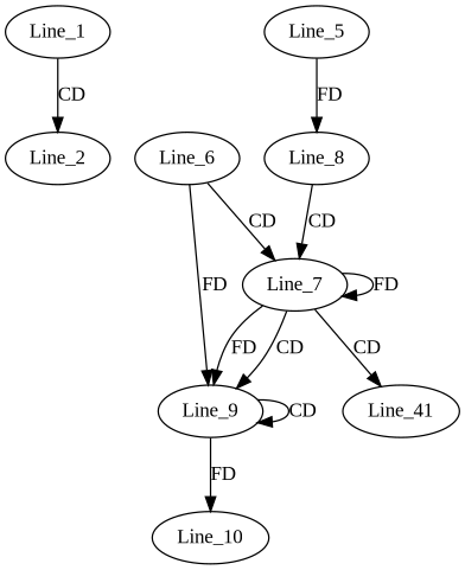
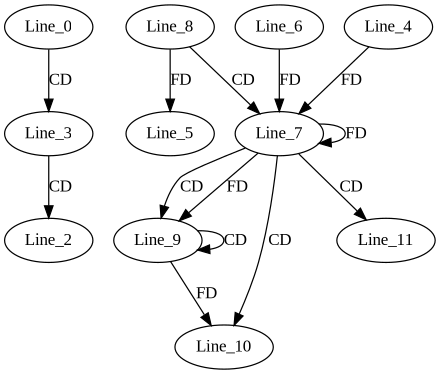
  digraph {
    fontname="Liberation Serif"
    node [fontname="Liberation Serif"]
    edge [fontname="Liberation Serif"]
-   Line_1
+   Line_0
+   Line_1 [label=Line_3]
    Line_2
    Line_7
    Line_9
    Line_10
-   Line_11 [label=Line_41]
+   Line_11
    Line_8
    Line_6
+   Line_4
    Line_5
+   Line_0 -> Line_1 [label=CD]
    Line_1 -> Line_2 [label=CD]
    Line_7 -> Line_7 [label=FD]
    Line_7 -> Line_9 [label=CD]
    Line_7 -> Line_9 [label=FD]
+   Line_7 -> Line_10 [label=CD]
    Line_7 -> Line_11 [label=CD]
    Line_9 -> Line_9 [label=CD]
    Line_9 -> Line_10 [label=FD]
    Line_8 -> Line_7 [label=CD]
-   Line_6 -> Line_7 [label=CD]
-   Line_6 -> Line_9 [label=FD]
-   Line_5 -> Line_8 [label=FD]
+   Line_6 -> Line_7 [label=FD]
+   Line_4 -> Line_7 [label=FD]
+   Line_8 -> Line_5 [label=FD]
  }
